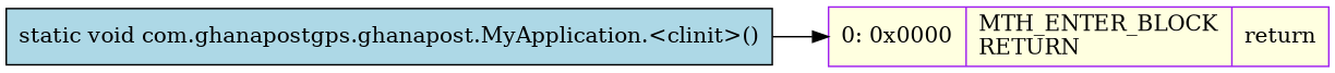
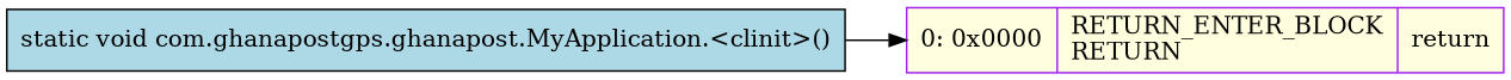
  digraph {
    rankdir=LR
    node [shape=record style=filled]
-   n1 [label="{0\:\ 0x0000|MTH_ENTER_BLOCK\lRETURN\l|return\l}" fillcolor=lightyellow color=purple]
+   n1 [label="{0\:\ 0x0000|RETURN_ENTER_BLOCK\lRETURN\l|return\l}" fillcolor=lightyellow color=purple]
    n2 [label="{static void com.ghanapostgps.ghanapost.MyApplication.\<clinit\>() }" fillcolor=lightblue color=black]
    n2 -> n1 [style=solid]
  }
